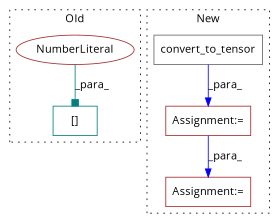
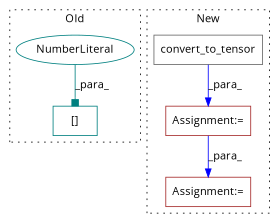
  digraph {
    fontname="Open Sans"
    node [a=7 l=1 shape=box color=teal fontname="Open Sans"]
    edge [color=blue arrowhead=normal fontname="Open Sans"]
    n1 [a=2 l="18,1" label="[]" s="26969,26988"]
-   n2 [a=34 label=NumberLiteral s=26987 shape=ellipse color=brown]
+   n2 [a=34 label=NumberLiteral s=26987 shape=ellipse]
    n3 [a=32 l="18,1" label=convert_to_tensor s="28611,28644" color=gray40]
    n4 [label="Assignment:=" s=28663 color=brown]
    n5 [label="Assignment:=" s=28599 color=brown]
    subgraph cluster_1 {
      label=Old
      style=dotted
      n1
      n2
    }
    subgraph cluster_2 {
      label=New
      style=dotted
      n3
      n4
      n5
    }
    n2 -> n1 [label=_para_ color=teal arrowhead=box]
    n3 -> n5 [label=_para_]
    n5 -> n4 [label=_para_]
  }
